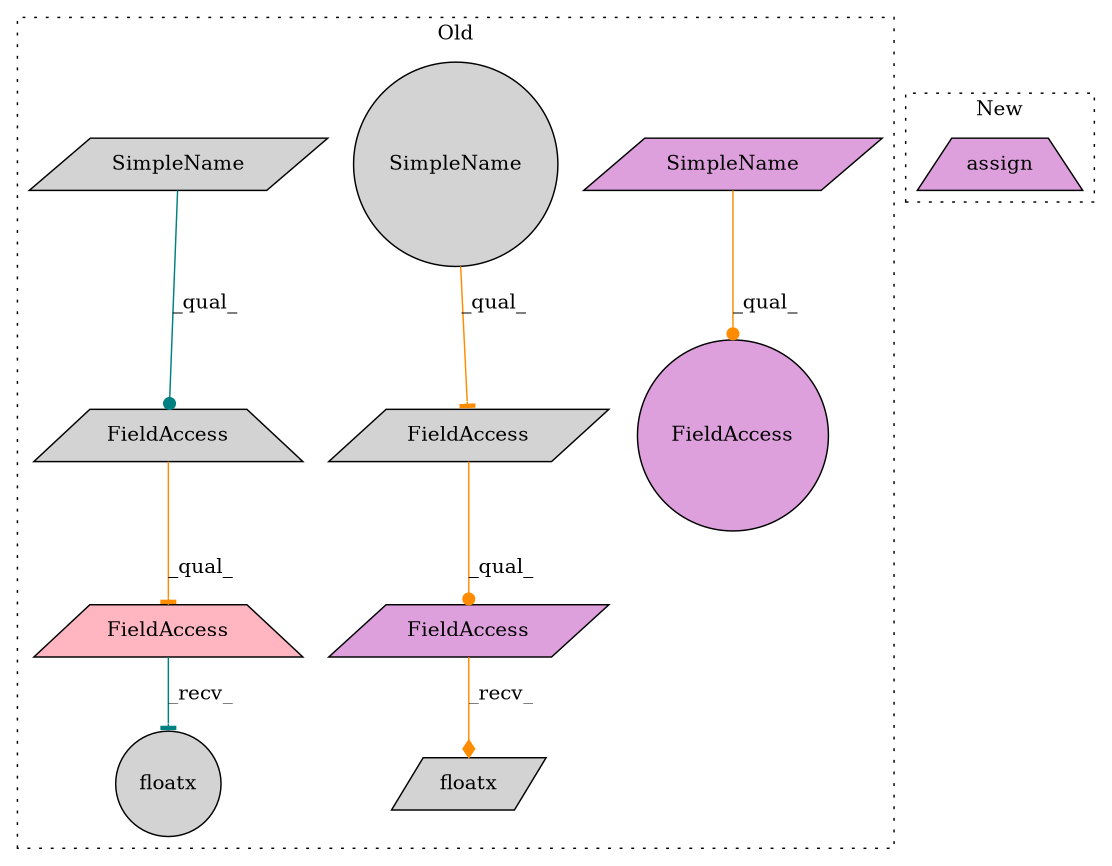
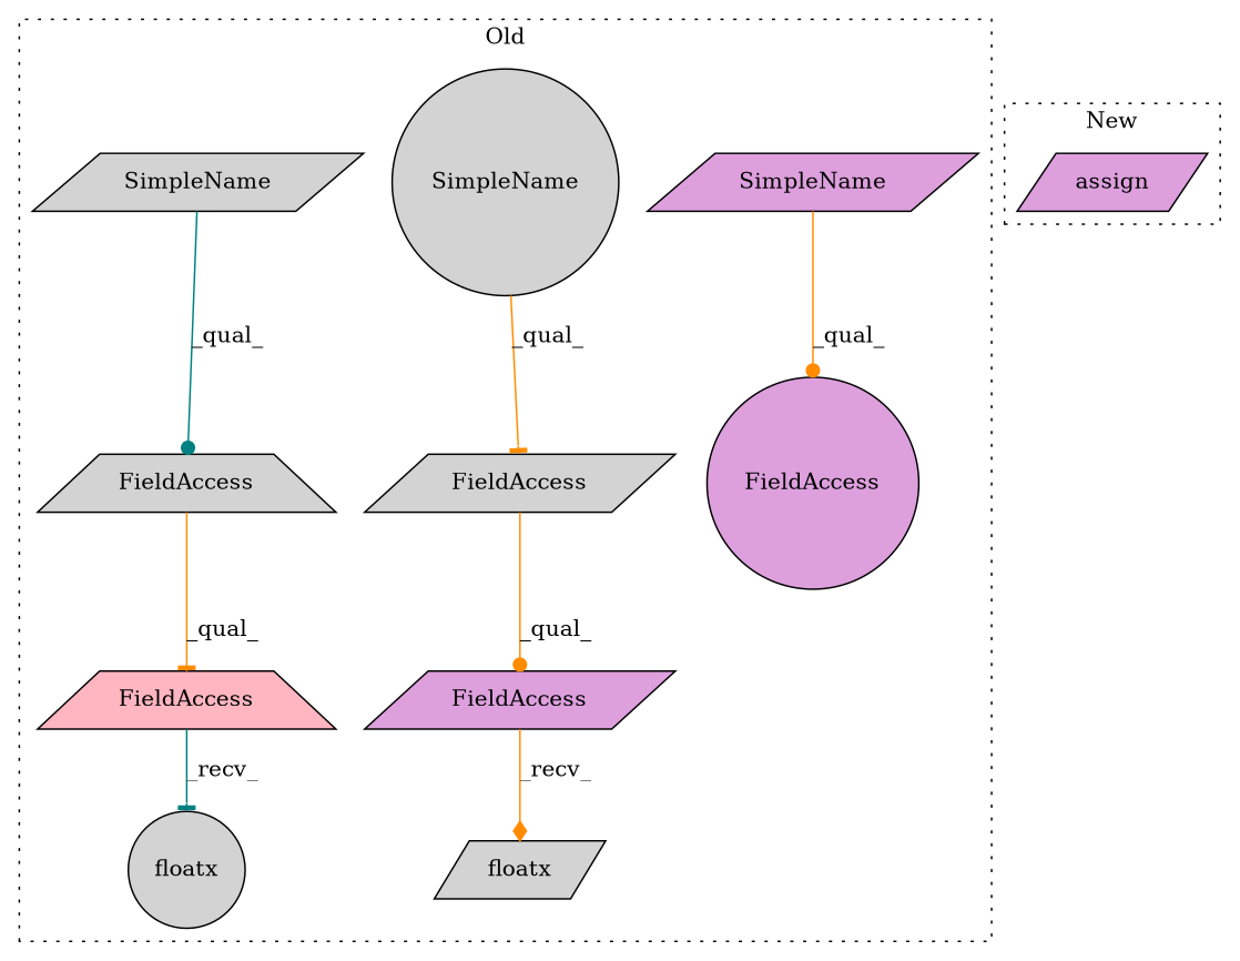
  digraph {
    node [a=22 l=16 s=5959 shape=parallelogram style=filled fillcolor=lightgrey]
    edge [color=darkorange arrowhead=tee]
    n1 [a=32 l=8 label=floatx s=5984 shape=circle]
    n2 [l=24 label=FieldAccess shape=trapezium fillcolor=lightpink]
    n3 [label=FieldAccess shape=trapezium]
    n4 [label=FieldAccess s=6419]
    n5 [label=FieldAccess s=5795 shape=circle fillcolor=plum]
    n6 [l=24 label=FieldAccess s=6419 fillcolor=plum]
    n7 [a=32 l=8 label=floatx s=6444]
    n8 [a=42 l=10 label=SimpleName s=5795 fillcolor=plum]
    n9 [a=42 l=10 label=SimpleName s=6419 shape=circle]
    n10 [a=42 l=10 label=SimpleName]
-   n11 [a=32 l="7,1" label=assign s="5670,5704" shape=trapezium fillcolor=plum]
+   n11 [a=32 l="7,1" label=assign s="5670,5704" fillcolor=plum]
    subgraph cluster_1 {
      label=Old
      style=dotted
      n1
      n2
      n3
      n4
      n5
      n6
      n7
      n8
      n9
      n10
    }
    subgraph cluster_2 {
      label=New
      style=dotted
      n11
    }
    n2 -> n1 [label=_recv_ color=teal]
    n3 -> n2 [label=_qual_]
    n4 -> n6 [label=_qual_ arrowhead=dot]
    n6 -> n7 [label=_recv_ arrowhead=diamond]
    n8 -> n5 [label=_qual_ arrowhead=dot]
    n9 -> n4 [label=_qual_]
    n10 -> n3 [label=_qual_ color=teal arrowhead=dot]
  }
